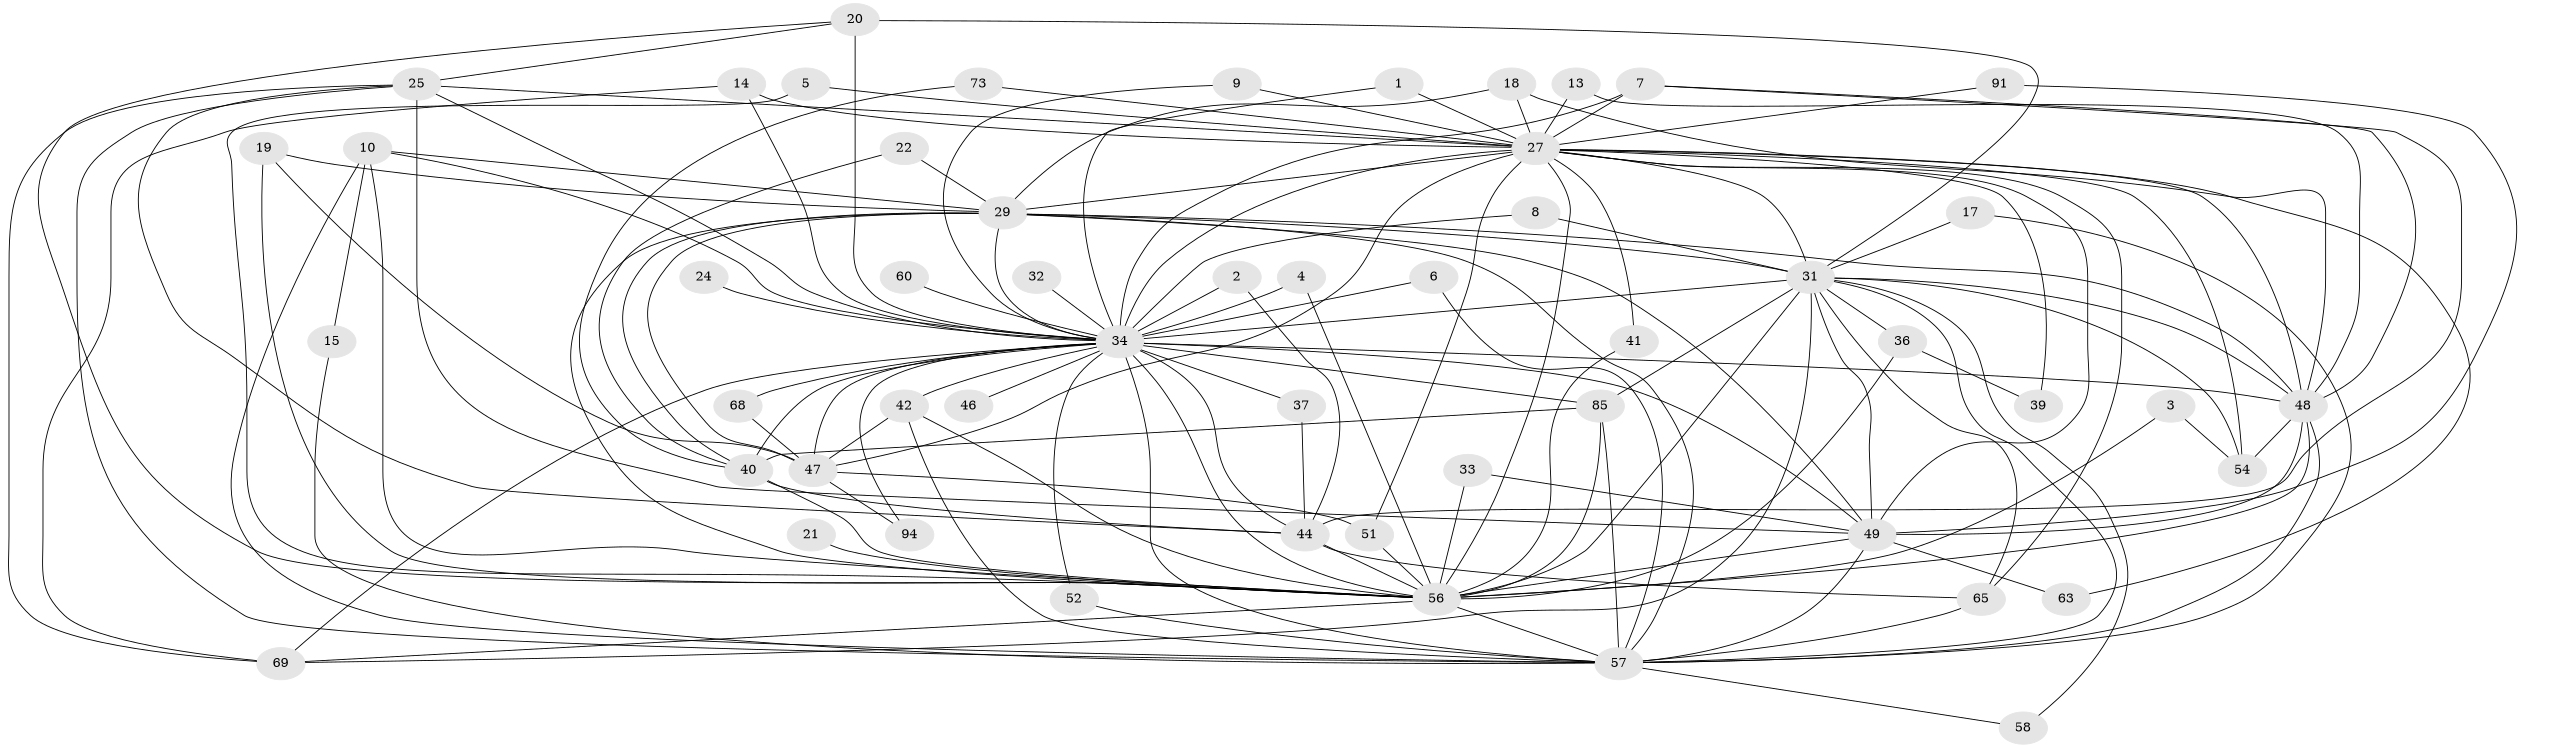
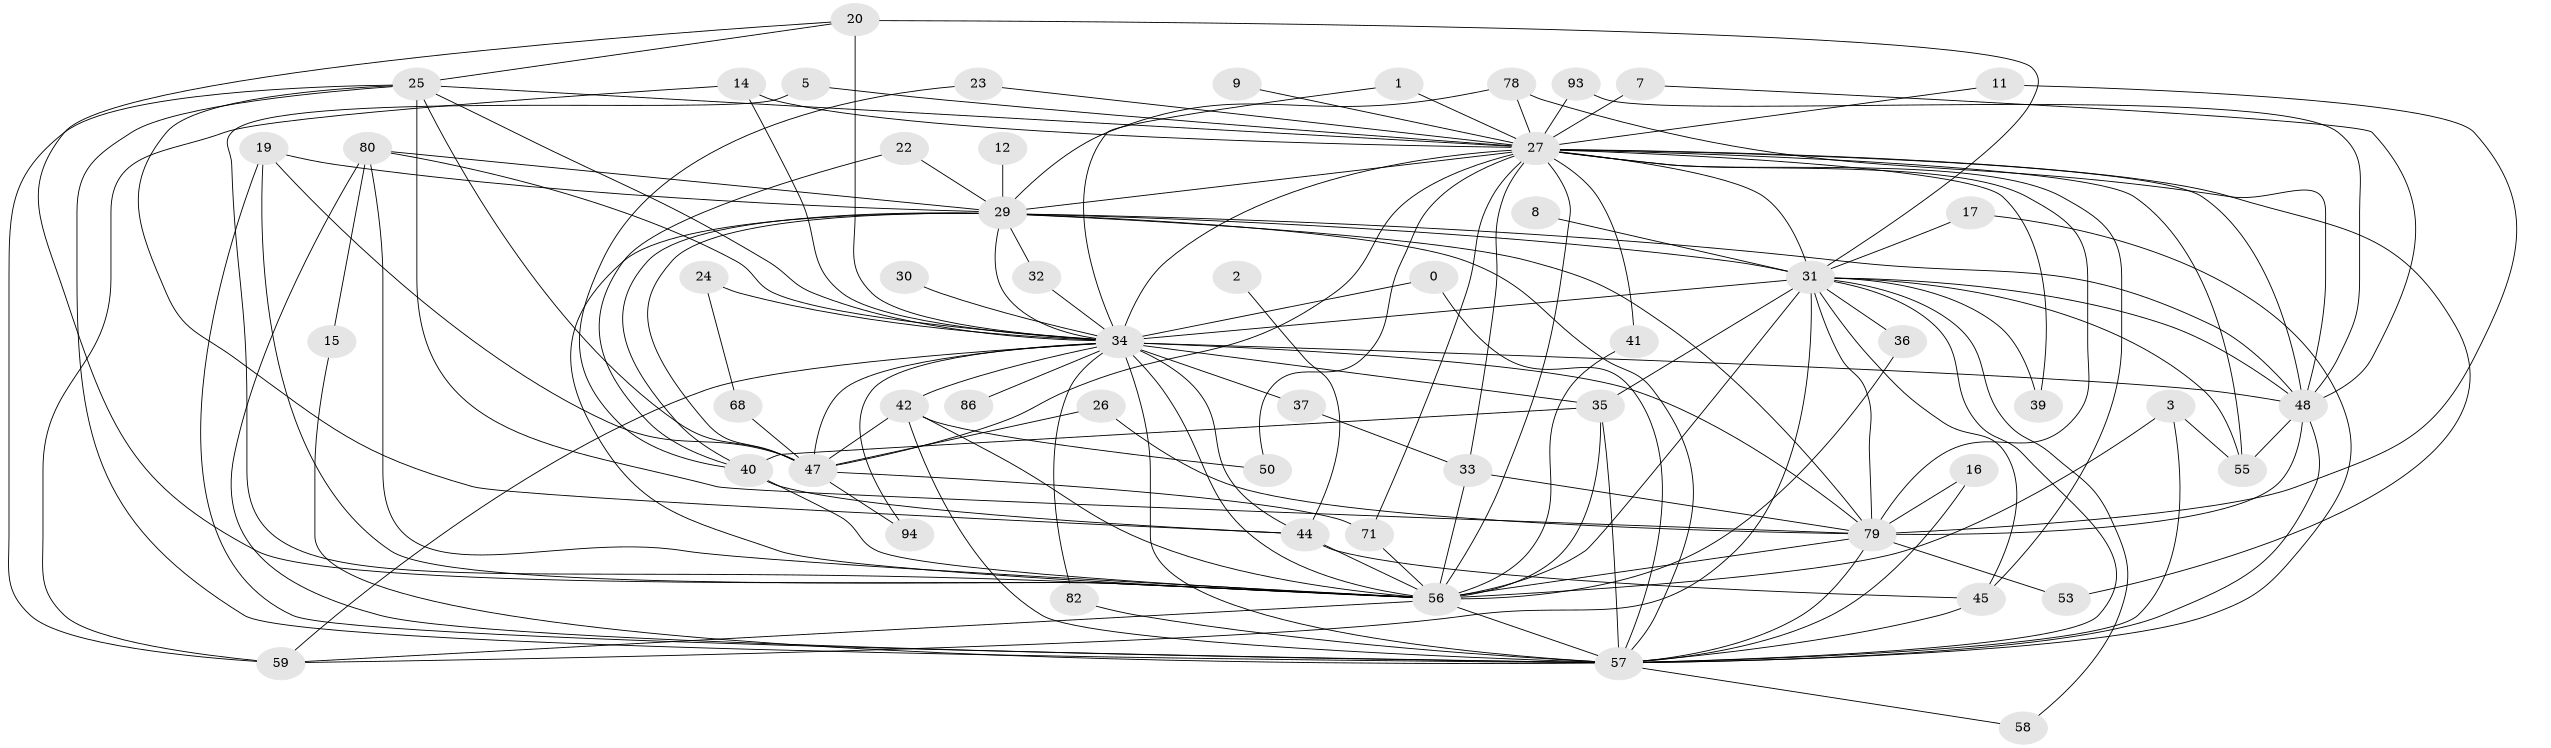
  graph {
    node [color=gray90 style=filled]
    edge [weight=1.0]
    1
    27
    34
-   55 [label=54]
+   55
    56
    48
    31
    29
-   49
+   49 [label=79]
    47
    33
    39
    41
-   45 [label=65]
-   51
-   53 [label=63]
+   45
+   50
+   51 [label=71]
+   53
    44
    57
-   59 [label=69]
+   59
    40
-   35 [label=85]
+   35
    37
    n24 [label=68]
    42
-   46
-   52
+   46 [label=86]
+   52 [label=82]
    n28 [label=94]
    2
    3
    58
-   4
    5
-   6
+   6 [label=0]
    7
    8
    36
    9
-   10
+   10 [label=80]
    15
    32
-   11 [label=91]
-   13
+   11
+   12
+   13 [label=93]
    14
+   16
    17
-   18
+   18 [label=78]
    19
    20
    25
-   21
    22
-   23 [label=73]
+   23
    24
-   30 [label=60]
+   26
+   30
    1 -- 27
    1 -- 34
    27 -- 34 [weight=2.0]
    27 -- 55
    27 -- 56 [weight=3.0]
    27 -- 48
    27 -- 31 [weight=2.0]
    27 -- 29
    27 -- 49
    27 -- 47
+   27 -- 33
    27 -- 39
    27 -- 41
    27 -- 45
+   27 -- 50
    27 -- 51
    27 -- 53
    34 -- 56 [weight=4.0]
    34 -- 48 [weight=4.0]
    34 -- 49 [weight=2.0]
    34 -- 47
    34 -- 44 [weight=2.0]
    34 -- 57 [weight=2.0]
    34 -- 59
-   34 -- 40
    34 -- 35
    34 -- 37
-   34 -- n24
+   24 -- n24
    34 -- 42
    34 -- 46 [weight=2.0]
    34 -- 52
    34 -- n28
    56 -- 57 [weight=3.0]
    56 -- 59
    48 -- 55
-   48 -- 56 [weight=2.0]
    48 -- 49
    48 -- 57 [weight=2.0]
    31 -- 34 [weight=2.0]
    31 -- 55
    31 -- 56 [weight=3.0]
    31 -- 48 [weight=2.0]
    31 -- 49
-   36 -- 39
+   31 -- 39
    31 -- 45
    31 -- 57
    31 -- 59
    31 -- 35
    31 -- 58
    31 -- 36
    29 -- 34 [weight=3.0]
    29 -- 56 [weight=2.0]
    29 -- 48
    29 -- 31
    29 -- 49
    29 -- 47
    29 -- 57
    29 -- 40
+   29 -- 32
    49 -- 56 [weight=2.0]
    49 -- 53
    49 -- 57
    47 -- 51
    47 -- n28
    33 -- 56
    33 -- 49
    41 -- 56
    45 -- 57
    51 -- 56
    44 -- 56
    44 -- 45
    57 -- 58
    40 -- 56
    40 -- 44
    35 -- 56
    35 -- 57
    35 -- 40
-   37 -- 44
+   37 -- 33
    n24 -- 47
    42 -- 56
    42 -- 47
+   42 -- 50
    42 -- 57
    52 -- 57
-   2 -- 34
    2 -- 44
    3 -- 55
    3 -- 56
-   4 -- 34
-   4 -- 56
+   3 -- 57
    5 -- 27
    5 -- 56
    6 -- 34
    6 -- 57
    7 -- 27
-   7 -- 34 [weight=2.0]
    7 -- 48
-   7 -- 44
-   8 -- 34
    8 -- 31
    36 -- 56
    9 -- 27
-   9 -- 34
    10 -- 34
    10 -- 56
    10 -- 29
    10 -- 57
    10 -- 15
    15 -- 57
    32 -- 34
    11 -- 27
    11 -- 49
+   12 -- 29
    13 -- 27
    13 -- 48
    14 -- 27 [weight=2.0]
    14 -- 34
    14 -- 59
+   16 -- 49
+   16 -- 57
    17 -- 31
    17 -- 57
    18 -- 27
    18 -- 48
    18 -- 29
    19 -- 56
    19 -- 29
    19 -- 47
+   19 -- 57
    20 -- 34 [weight=2.0]
    20 -- 56
    20 -- 31
    20 -- 25
    25 -- 27
    25 -- 34
    25 -- 49 [weight=2.0]
+   25 -- 47
    25 -- 44
    25 -- 57
    25 -- 59
-   21 -- 56 [weight=2.0]
    22 -- 29
    22 -- 40
    23 -- 27
    23 -- 40
    24 -- 34 [weight=2.0]
+   26 -- 49
+   26 -- 47
    30 -- 34
  }
